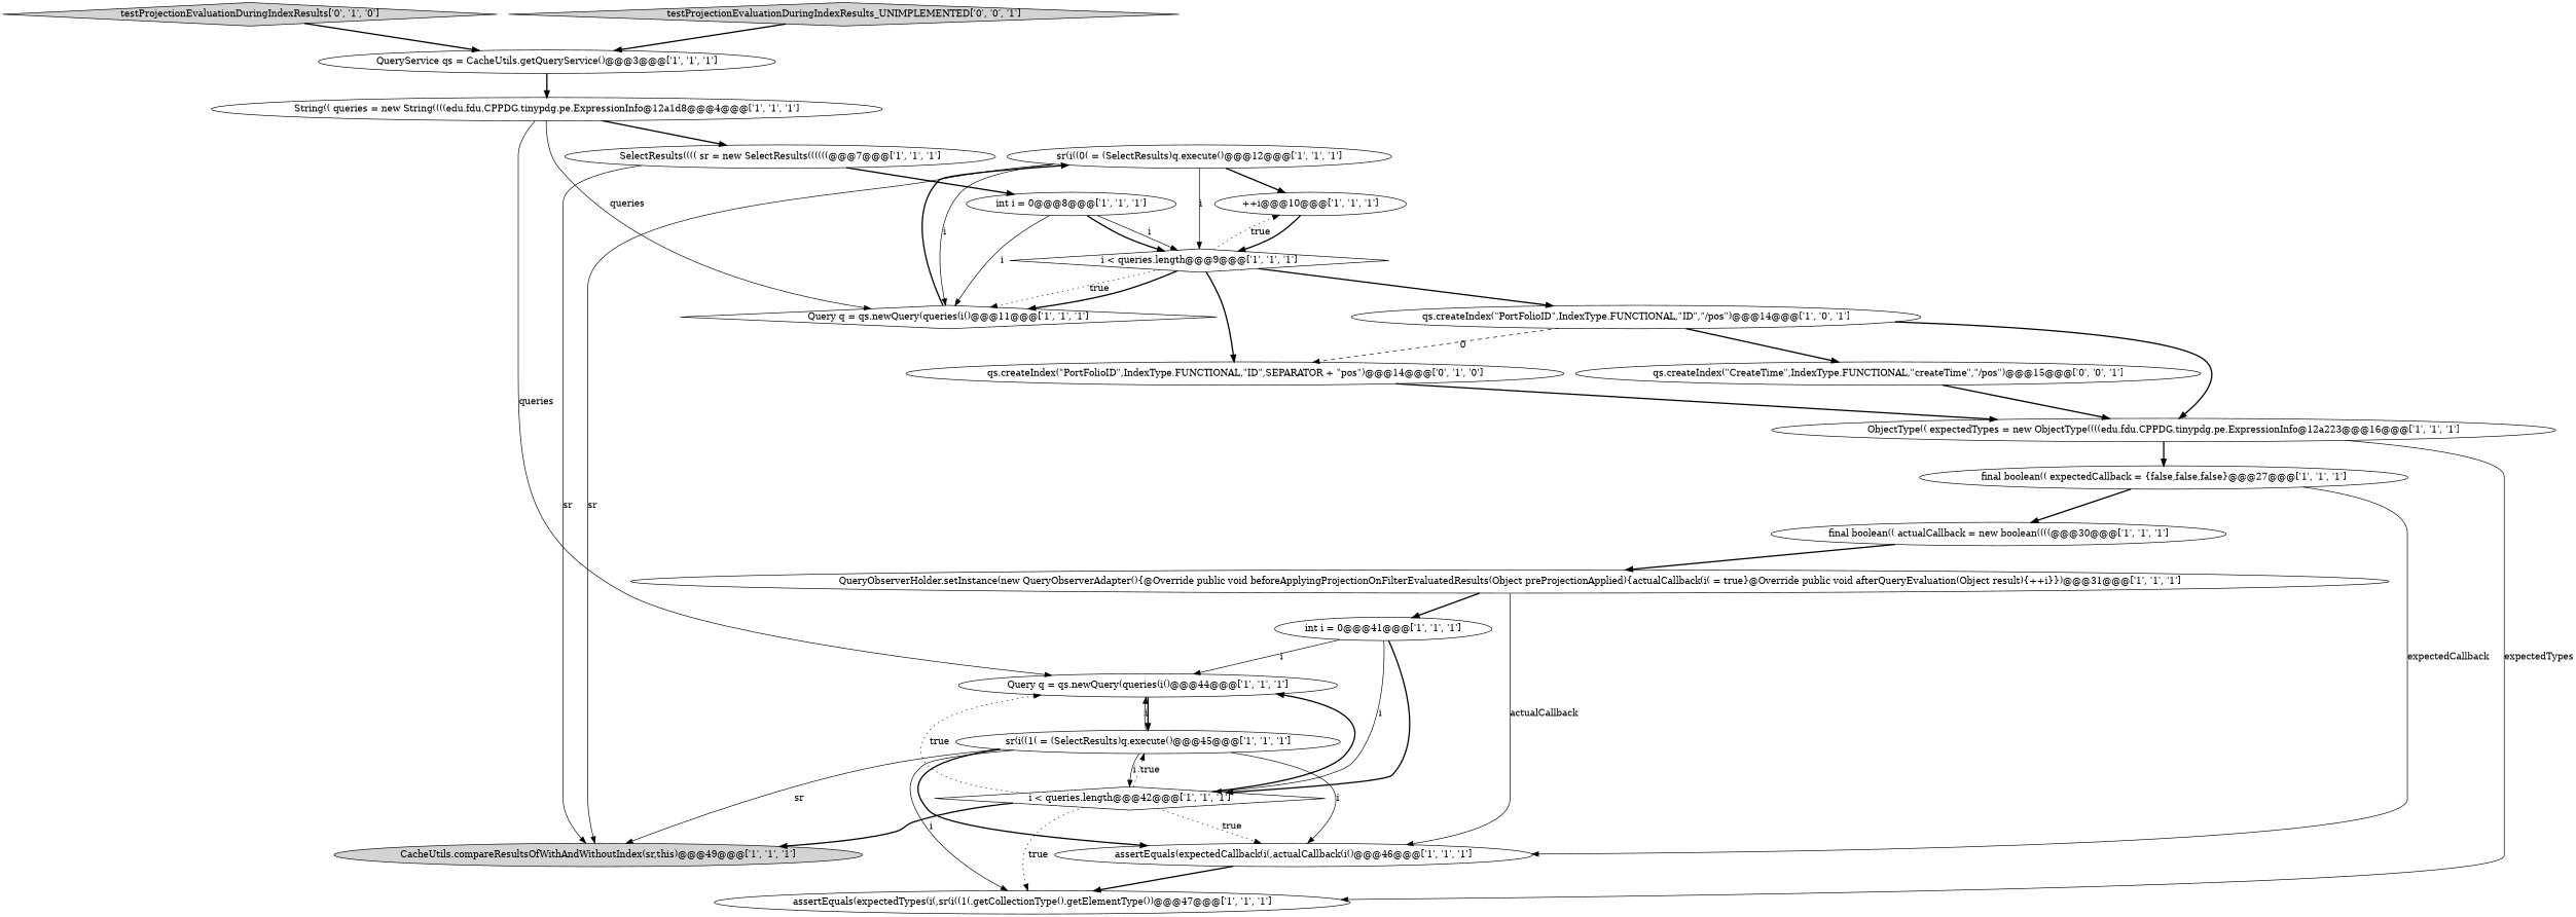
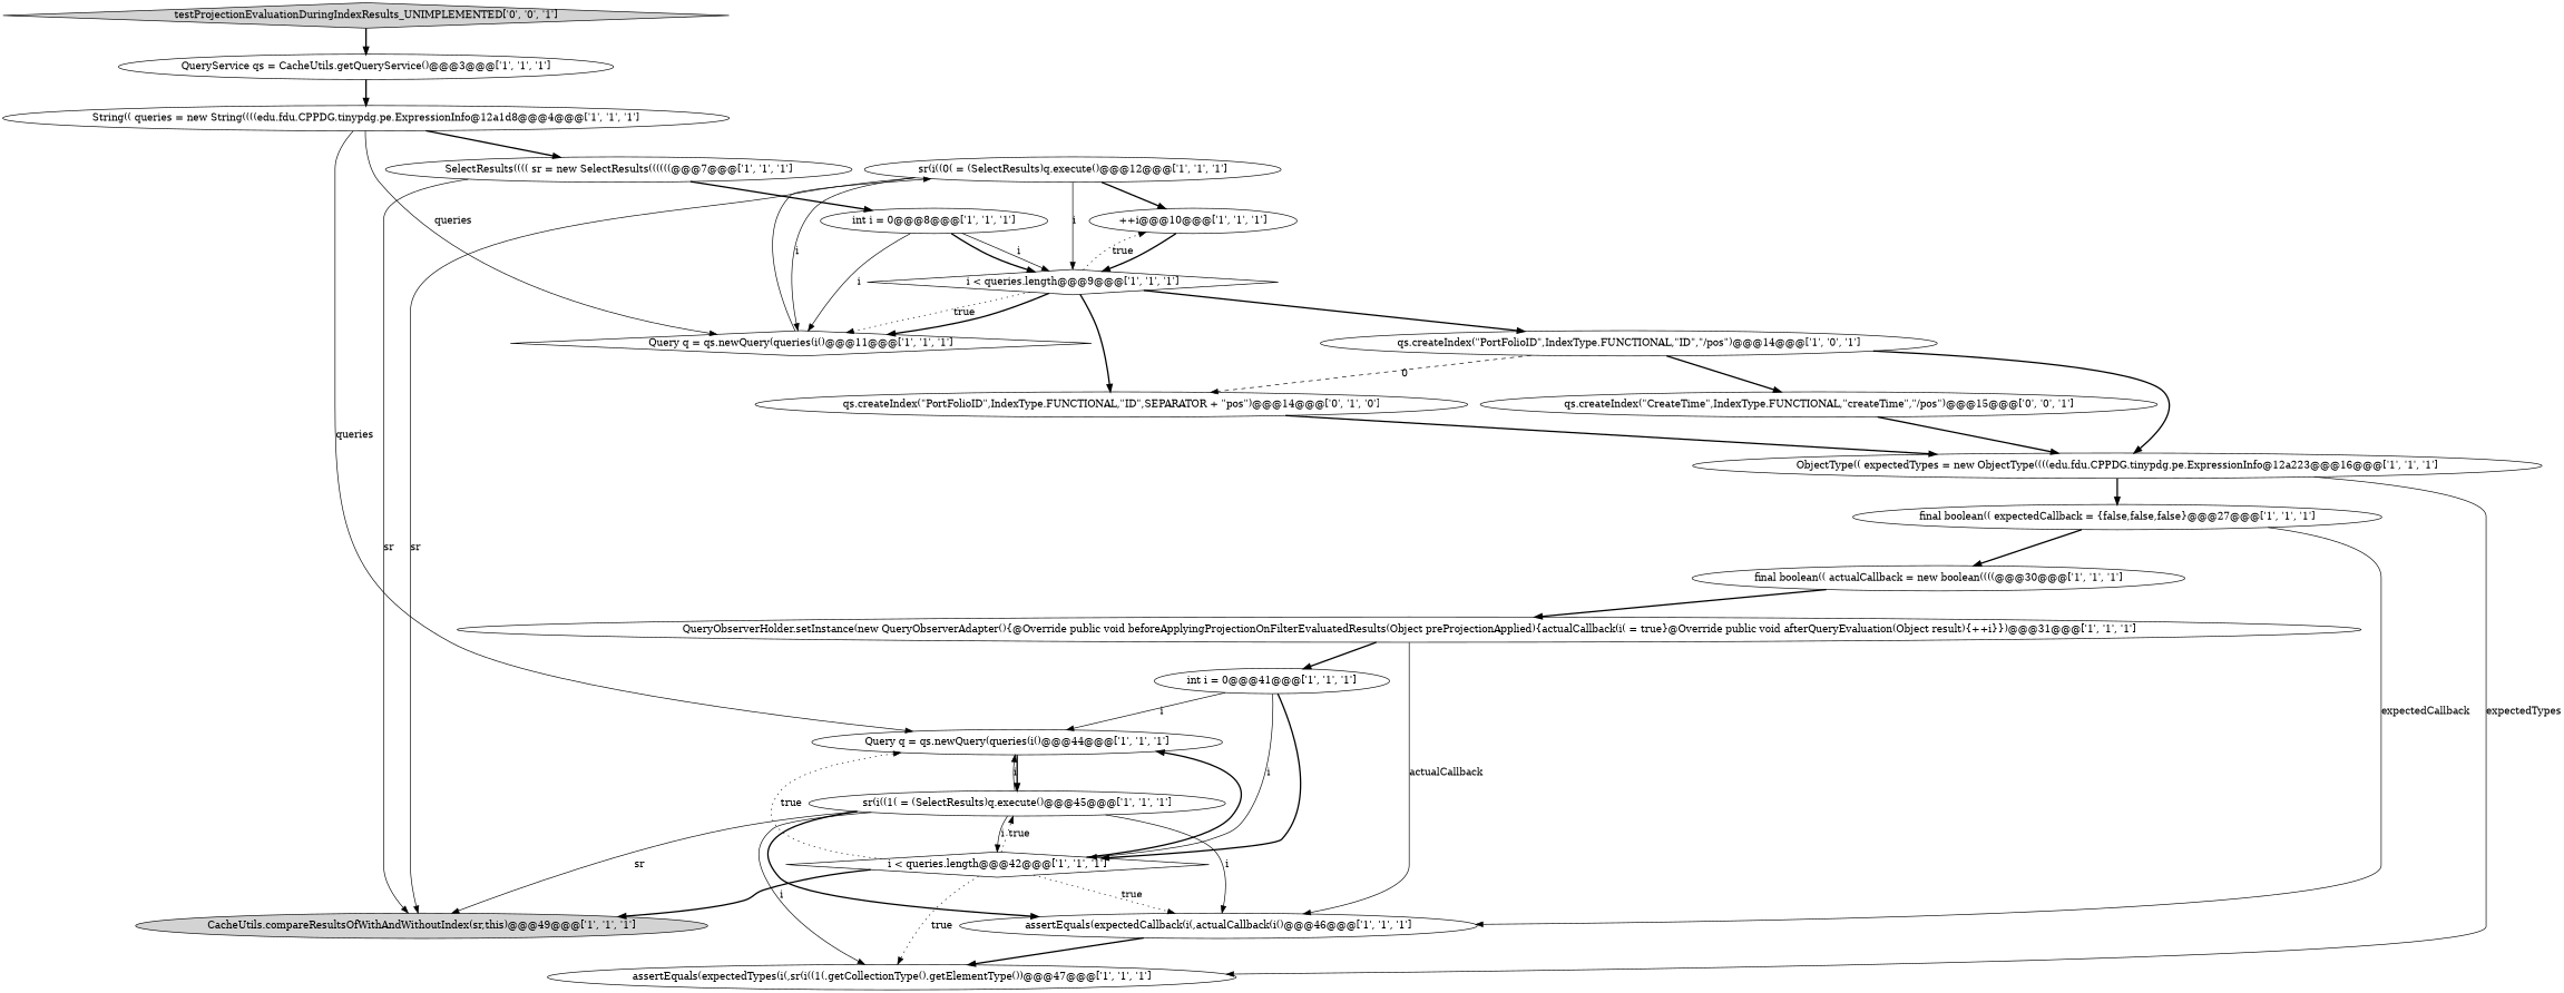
  digraph {
    node [fillcolor=white shape=ellipse style=filled]
    edge [style=bold]
    n1 [label="assertEquals(expectedTypes(i(,sr(i((1(.getCollectionType().getElementType())@@@47@@@['1', '1', '1']"]
    n2 [label="qs.createIndex(\"CreateTime\",IndexType.FUNCTIONAL,\"createTime\",\"/pos\")@@@15@@@['0', '0', '1']"]
    n3 [label="ObjectType(( expectedTypes = new ObjectType((((edu.fdu.CPPDG.tinypdg.pe.ExpressionInfo@12a223@@@16@@@['1', '1', '1']"]
    n4 [label="final boolean(( expectedCallback = {false,false,false}@@@27@@@['1', '1', '1']"]
    n5 [label="QueryObserverHolder.setInstance(new QueryObserverAdapter(){@Override public void beforeApplyingProjectionOnFilterEvaluatedResults(Object preProjectionApplied){actualCallback(i( = true}@Override public void afterQueryEvaluation(Object result){++i}})@@@31@@@['1', '1', '1']"]
    n6 [label="assertEquals(expectedCallback(i(,actualCallback(i()@@@46@@@['1', '1', '1']"]
    n7 [label="int i = 0@@@41@@@['1', '1', '1']"]
    n8 [label="Query q = qs.newQuery(queries(i()@@@44@@@['1', '1', '1']"]
    n9 [label="i < queries.length@@@42@@@['1', '1', '1']" shape=diamond]
    n10 [label="Query q = qs.newQuery(queries(i()@@@11@@@['1', '1', '1']" shape=diamond]
    n11 [label="sr(i((0( = (SelectResults)q.execute()@@@12@@@['1', '1', '1']"]
    n12 [label="++i@@@10@@@['1', '1', '1']"]
    n13 [label="i < queries.length@@@9@@@['1', '1', '1']" shape=diamond]
    n14 [fillcolor=lightgray label="CacheUtils.compareResultsOfWithAndWithoutIndex(sr,this)@@@49@@@['1', '1', '1']"]
    n15 [label="QueryService qs = CacheUtils.getQueryService()@@@3@@@['1', '1', '1']"]
    n16 [label="String(( queries = new String((((edu.fdu.CPPDG.tinypdg.pe.ExpressionInfo@12a1d8@@@4@@@['1', '1', '1']"]
    n17 [label="SelectResults(((( sr = new SelectResults((((((@@@7@@@['1', '1', '1']"]
    n18 [label="sr(i((1( = (SelectResults)q.execute()@@@45@@@['1', '1', '1']"]
    n19 [label="int i = 0@@@8@@@['1', '1', '1']"]
    n20 [label="final boolean(( actualCallback = new boolean((((@@@30@@@['1', '1', '1']"]
    n21 [label="qs.createIndex(\"PortFolioID\",IndexType.FUNCTIONAL,\"ID\",\"/pos\")@@@14@@@['1', '0', '1']"]
    n22 [label="qs.createIndex(\"PortFolioID\",IndexType.FUNCTIONAL,\"ID\",SEPARATOR + \"pos\")@@@14@@@['0', '1', '0']"]
-   n23 [fillcolor=lightgray label="testProjectionEvaluationDuringIndexResults['0', '1', '0']" shape=diamond]
    n24 [fillcolor=lightgray label="testProjectionEvaluationDuringIndexResults_UNIMPLEMENTED['0', '0', '1']" shape=diamond]
    n2 -> n3
    n3 -> n1 [label=expectedTypes style=solid]
    n3 -> n4
    n4 -> n6 [label=expectedCallback style=solid]
    n4 -> n20
    n5 -> n6 [label=actualCallback style=solid]
    n5 -> n7
    n6 -> n1
    n7 -> n8 [label=i style=solid]
    n7 -> n9
    n7 -> n9 [label=i style=solid]
    n8 -> n18
    n9 -> n1 [label=true style=dotted]
    n9 -> n6 [label=true style=dotted]
    n9 -> n8 [label=true style=dotted]
    n9 -> n8
    n9 -> n14
    n9 -> n18 [label=true style=dotted]
-   n10 -> n11
+   n10 -> n11 [style=solid]
    n11 -> n10 [label=i style=solid]
    n11 -> n12
    n11 -> n13 [label=i style=solid]
    n11 -> n14 [label=sr style=solid]
    n12 -> n13
    n13 -> n10 [label=true style=dotted]
    n13 -> n10
    n13 -> n12 [label=true style=dotted]
    n13 -> n21
    n13 -> n22
    n15 -> n16
    n16 -> n8 [label=queries style=solid]
    n16 -> n10 [label=queries style=solid]
    n16 -> n17
    n17 -> n14 [label=sr style=solid]
    n17 -> n19
    n18 -> n1 [label=i style=solid]
    n18 -> n6 [label=i style=solid]
    n18 -> n6
    n18 -> n8 [label=i style=solid]
    n18 -> n9 [label=i style=solid]
    n18 -> n14 [label=sr style=solid]
    n19 -> n10 [label=i style=solid]
    n19 -> n13
    n19 -> n13 [label=i style=solid]
    n20 -> n5
    n21 -> n2
    n21 -> n3
    n21 -> n22 [label=0 style=dashed]
    n22 -> n3
-   n23 -> n15
    n24 -> n15
  }
